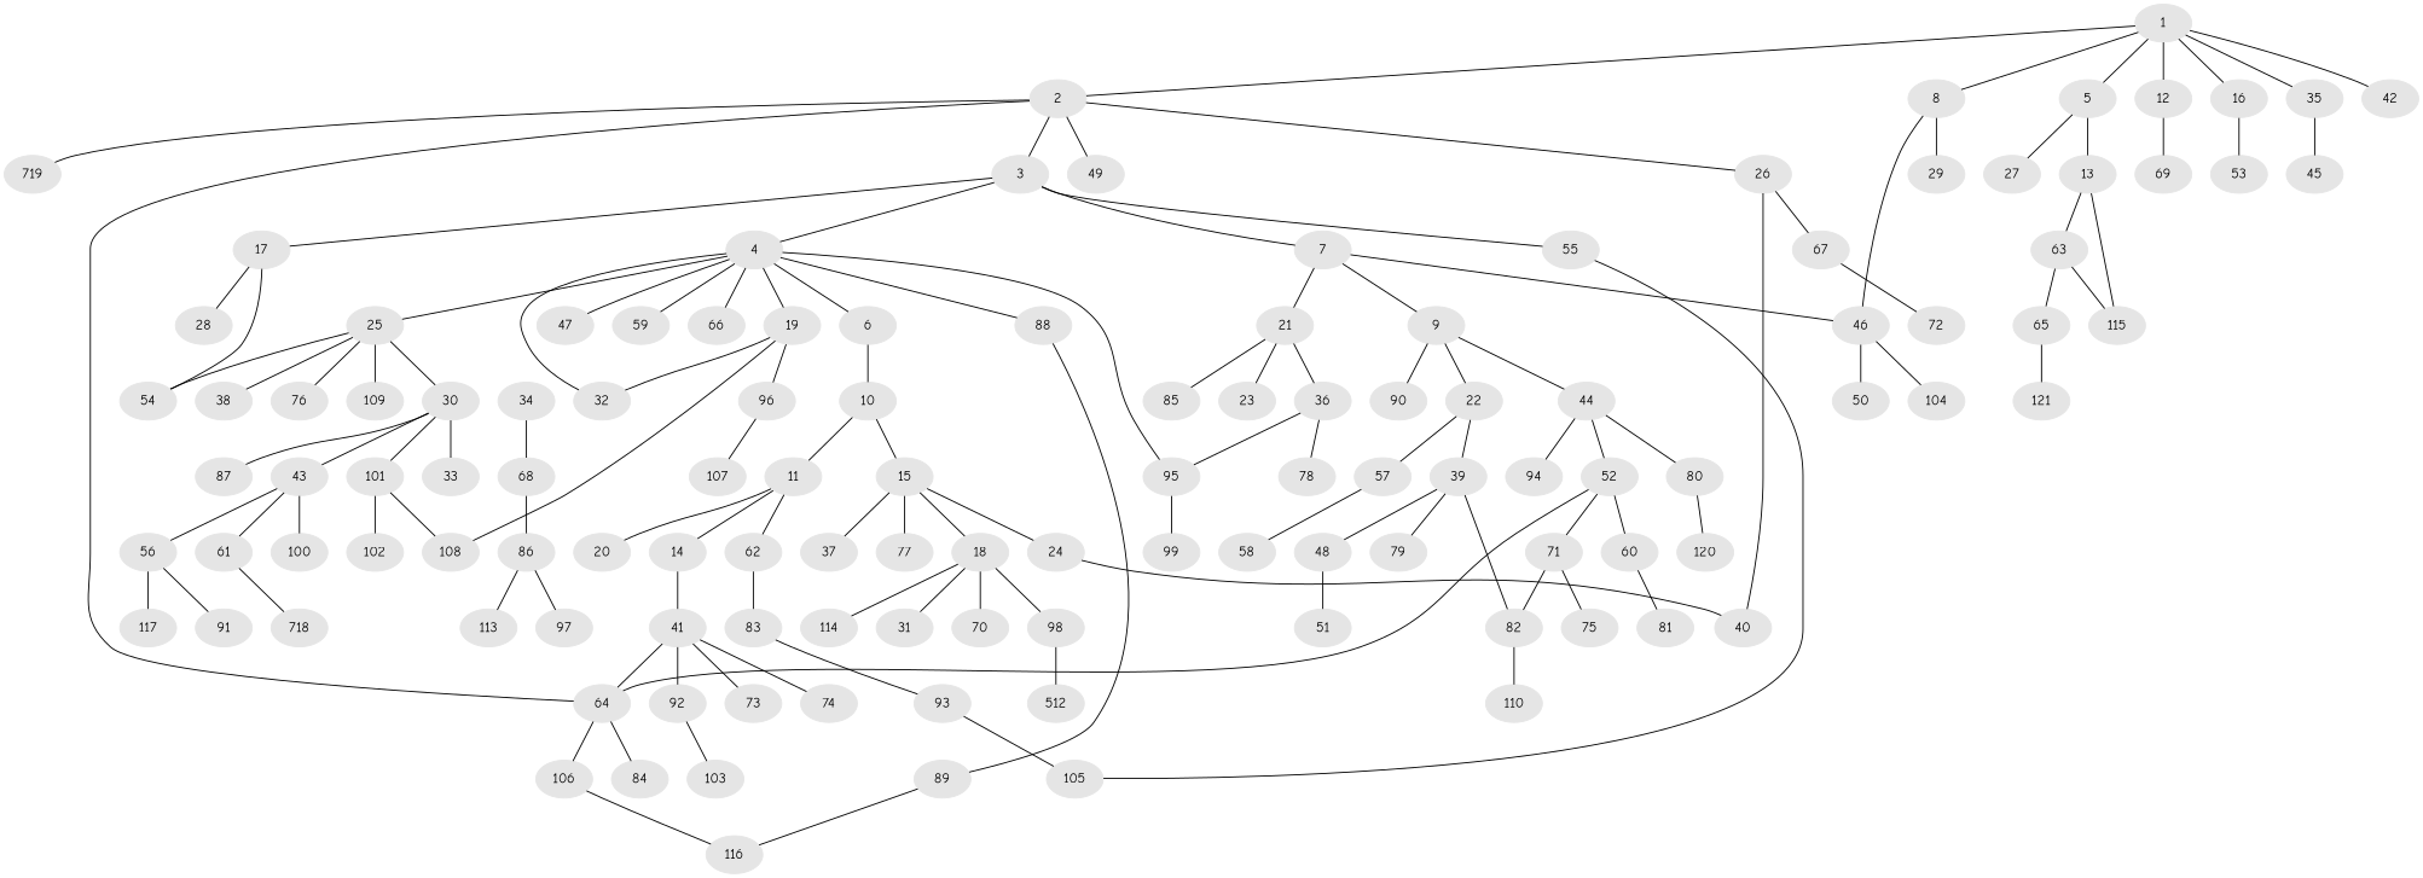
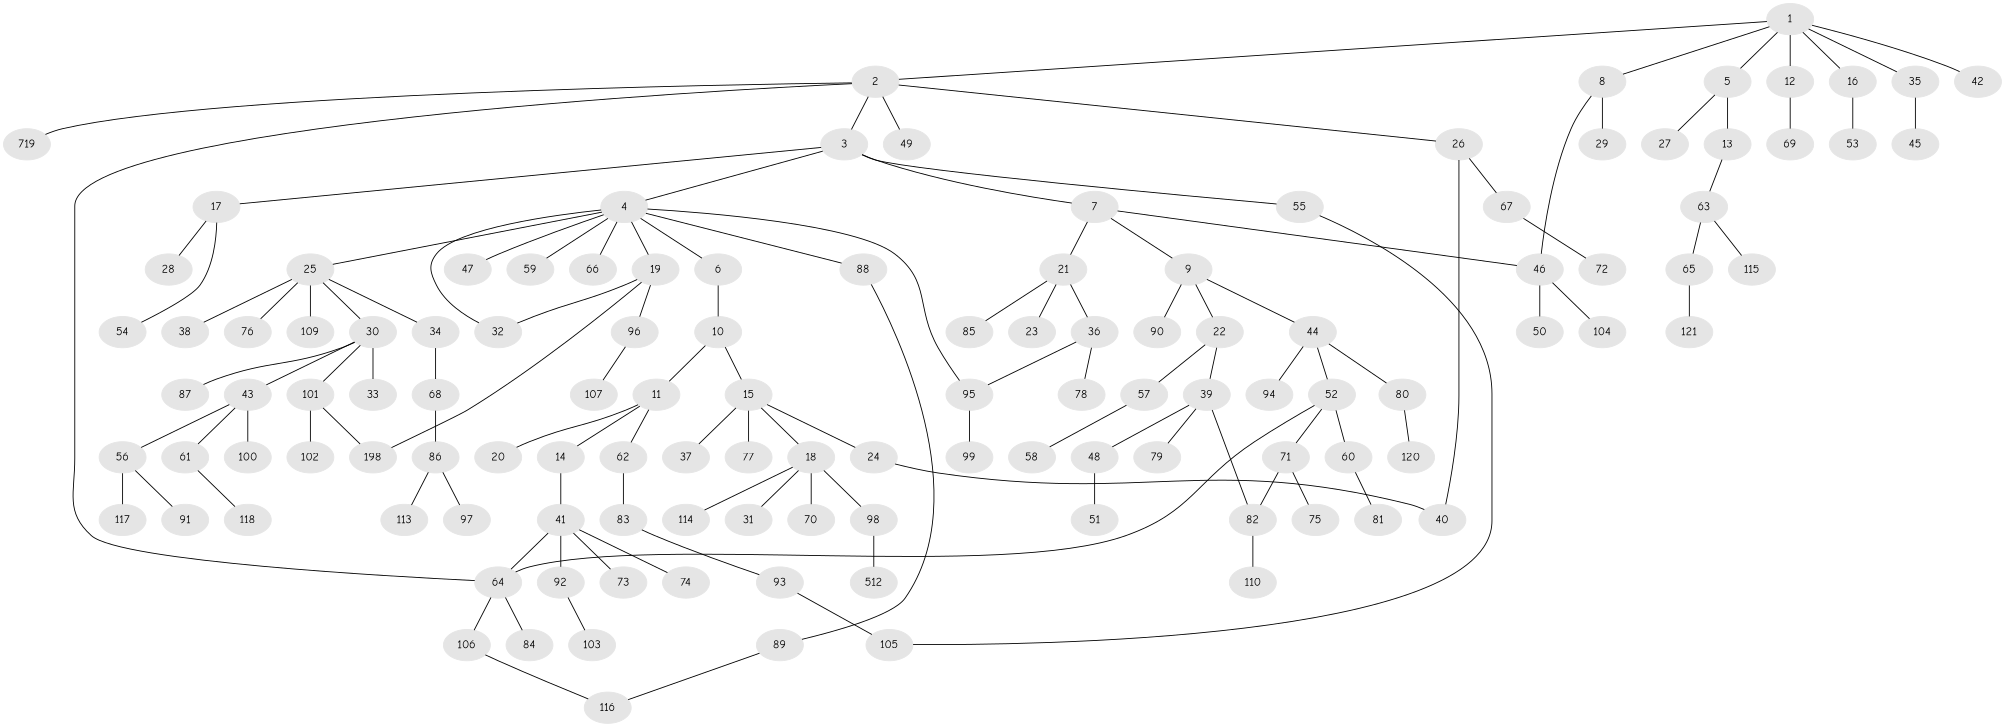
  graph {
    fontname="Comic Neue"
    node [color=gray90 fontname="Comic Neue" style=filled]
    edge [fontname="Comic Neue"]
    1
    2
    5
    8
    12
    16
    35
    42
    3
    26
    49
    64
    n13 [label=719]
    13
    27
    46
    29
    69
    53
    45
    4
    7
    17
    55
    40
    67
    84
    106
    6
    19
    25
    32
    47
    59
    66
    88
    95
    9
    21
    28
    54
    105
    10
    96
-   108
+   108 [label=198]
    30
    34
    38
    76
    109
    89
    99
    63
    115
    11
    15
    22
    44
    90
    23
    36
    85
    50
    104
    39
    57
    52
    80
    94
    14
    20
    62
    18
    24
    37
    77
    41
    83
    65
    73
    74
    92
    31
    70
    98
    114
    n87 [label=512]
    107
    78
    48
    79
    82
    58
    33
    43
    87
    101
    68
    72
    56
    61
    100
    102
    91
    117
    86
    51
    110
    103
-   118 [label=718]
+   118
    60
    71
    120
    81
    75
    93
    n117 [label=121]
    116
    97
    113
    1 -- 2
    1 -- 5
    1 -- 8
    1 -- 12
    1 -- 16
    1 -- 35
    1 -- 42
    2 -- 3
    2 -- 26
    2 -- 49
    2 -- 64
    2 -- n13
    5 -- 13
    5 -- 27
    8 -- 46
    8 -- 29
    12 -- 69
    16 -- 53
    35 -- 45
    3 -- 4
    3 -- 7
    3 -- 17
    3 -- 55
    26 -- 40
    26 -- 67
    64 -- 84
    64 -- 106
    13 -- 63
-   13 -- 115
    46 -- 50
    46 -- 104
    4 -- 6
    4 -- 19
    4 -- 25
    4 -- 32
    4 -- 47
    4 -- 59
    4 -- 66
    4 -- 88
    4 -- 95
    7 -- 46
    7 -- 9
    7 -- 21
    17 -- 28
    17 -- 54
    55 -- 105
    67 -- 72
    106 -- 116
    6 -- 10
    19 -- 32
    19 -- 96
    19 -- 108
    25 -- 30
-   25 -- 54
+   25 -- 34
    25 -- 38
    25 -- 76
    25 -- 109
    88 -- 89
    95 -- 99
    9 -- 22
    9 -- 44
    9 -- 90
    21 -- 23
    21 -- 36
    21 -- 85
    10 -- 11
    10 -- 15
    96 -- 107
    30 -- 33
    30 -- 43
    30 -- 87
    30 -- 101
    34 -- 68
    89 -- 116
    63 -- 115
    63 -- 65
    11 -- 14
    11 -- 20
    11 -- 62
    15 -- 18
    15 -- 24
    15 -- 37
    15 -- 77
    22 -- 39
    22 -- 57
    44 -- 52
    44 -- 80
    44 -- 94
    36 -- 95
    36 -- 78
    39 -- 48
    39 -- 79
    39 -- 82
    57 -- 58
    52 -- 64
    52 -- 60
    52 -- 71
    80 -- 120
    14 -- 41
    62 -- 83
    18 -- 31
    18 -- 70
    18 -- 98
    18 -- 114
    24 -- 40
    41 -- 64
    41 -- 73
    41 -- 74
    41 -- 92
    83 -- 93
    65 -- n117
    92 -- 103
    98 -- n87
    48 -- 51
    82 -- 110
    43 -- 56
    43 -- 61
    43 -- 100
    101 -- 108
    101 -- 102
    68 -- 86
    56 -- 91
    56 -- 117
    61 -- 118
    86 -- 97
    86 -- 113
    60 -- 81
    71 -- 82
    71 -- 75
    93 -- 105
  }
